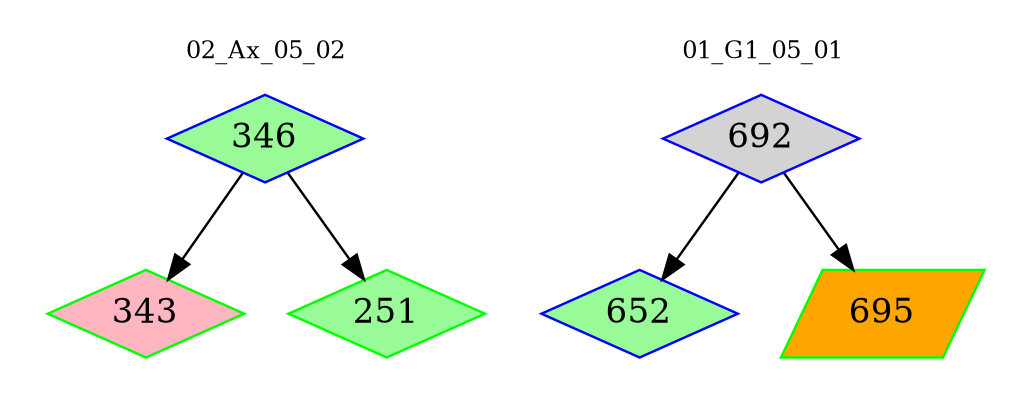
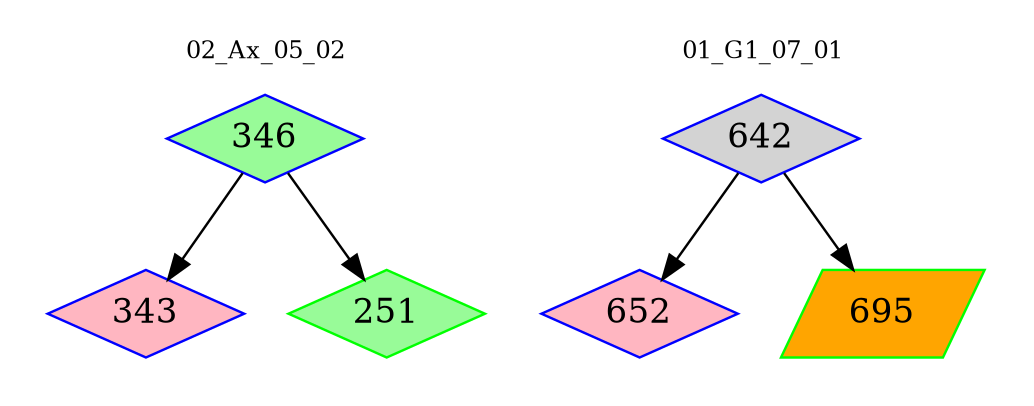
  digraph {
    node [color=blue fillcolor=palegreen shape=diamond style=filled]
    edge [color=black]
    n1 [label=346]
-   n2 [color=green fillcolor=lightpink label=343]
+   n2 [fillcolor=lightpink label=343]
    n3 [color=green label=251]
-   n4 [fillcolor=lightgrey label=692]
-   n5 [label=652]
+   n4 [fillcolor=lightgrey label=642]
+   n5 [fillcolor=lightpink label=652]
    n6 [color=green fillcolor=orange label=695 shape=parallelogram]
    subgraph cluster_1 {
      color=white
      fontsize=10
      label="02_Ax_05_02"
      n1
      n2
      n3
    }
    subgraph cluster_2 {
      color=white
      fontsize=10
-     label="01_G1_05_01"
+     label="01_G1_07_01"
      n4
      n5
      n6
    }
    n1 -> n2
    n1 -> n3
    n4 -> n5
    n4 -> n6
  }
